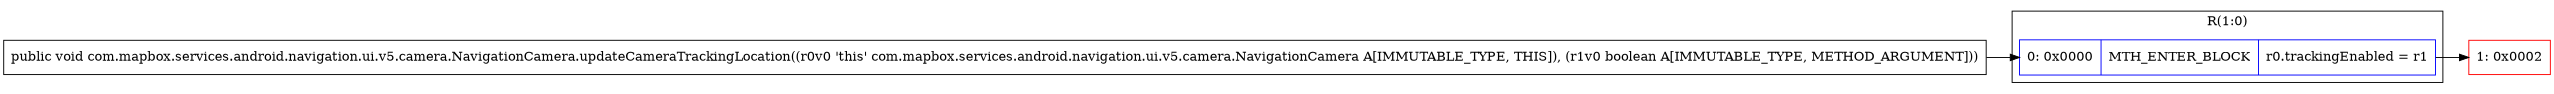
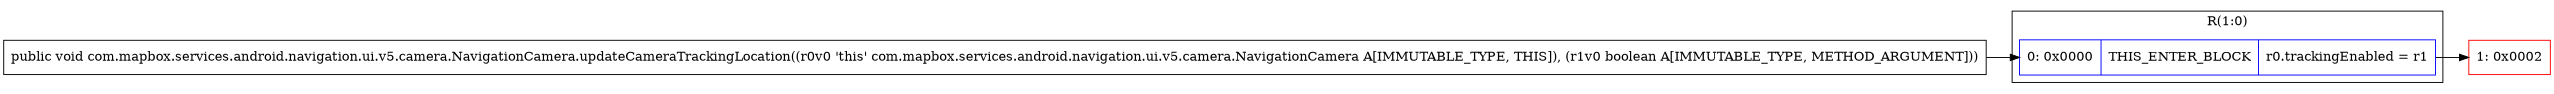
  digraph {
    rankdir=LR
    node [shape=record]
-   n1 [color=blue label="{0\:\ 0x0000|MTH_ENTER_BLOCK\l|r0.trackingEnabled = r1\l}"]
+   n1 [color=blue label="{0\:\ 0x0000|THIS_ENTER_BLOCK\l|r0.trackingEnabled = r1\l}"]
    n2 [color=red label="{1\:\ 0x0002}"]
    n3 [label="{public void com.mapbox.services.android.navigation.ui.v5.camera.NavigationCamera.updateCameraTrackingLocation((r0v0 'this' com.mapbox.services.android.navigation.ui.v5.camera.NavigationCamera A[IMMUTABLE_TYPE, THIS]), (r1v0 boolean A[IMMUTABLE_TYPE, METHOD_ARGUMENT])) }"]
    subgraph cluster_1 {
      label="R(1:0)"
      n1
    }
    n1 -> n2
    n3 -> n1
  }
